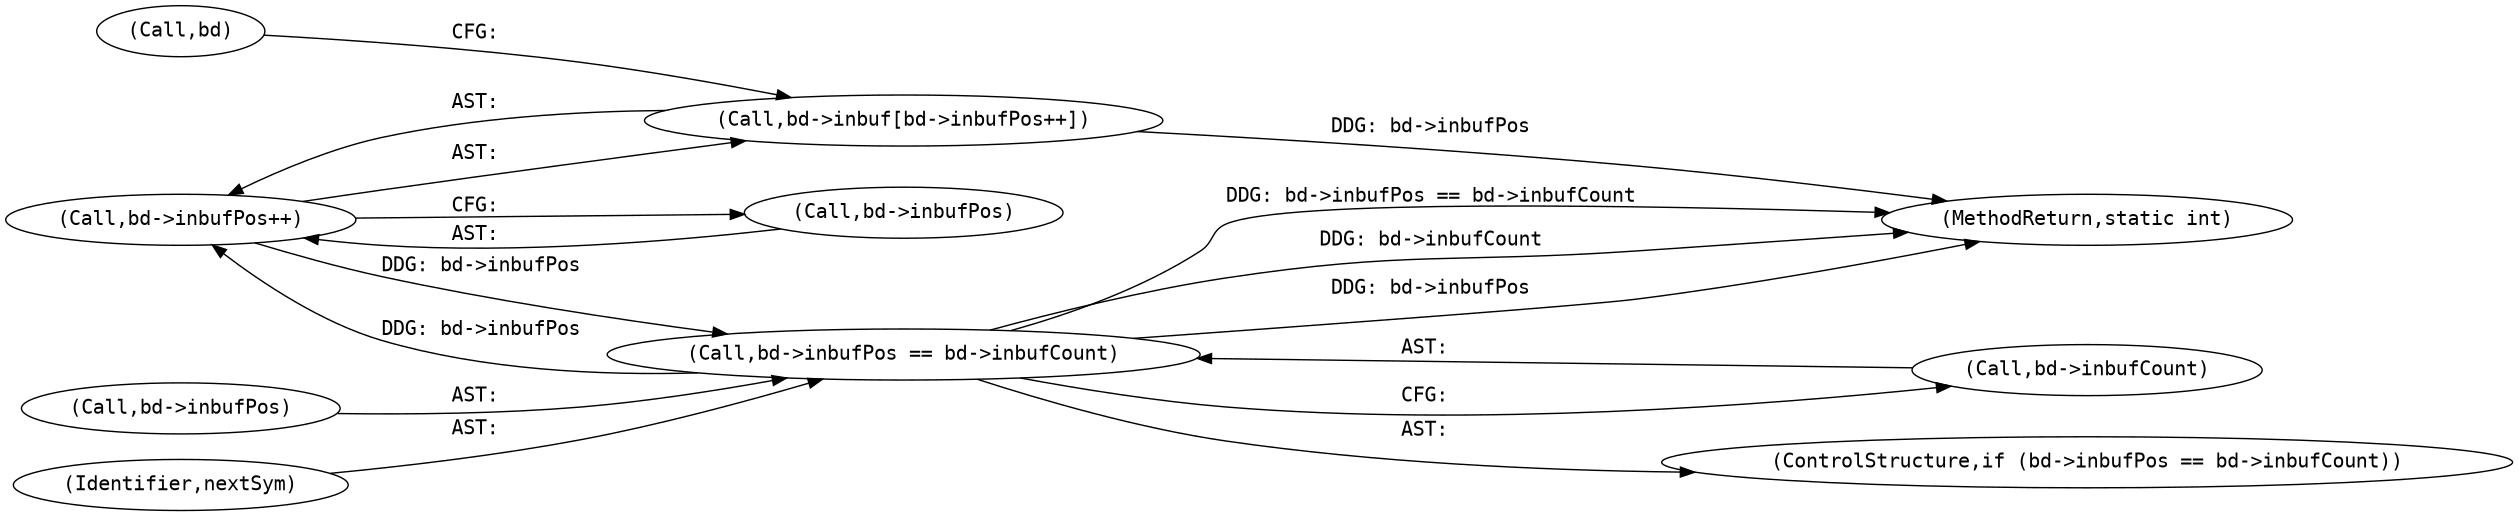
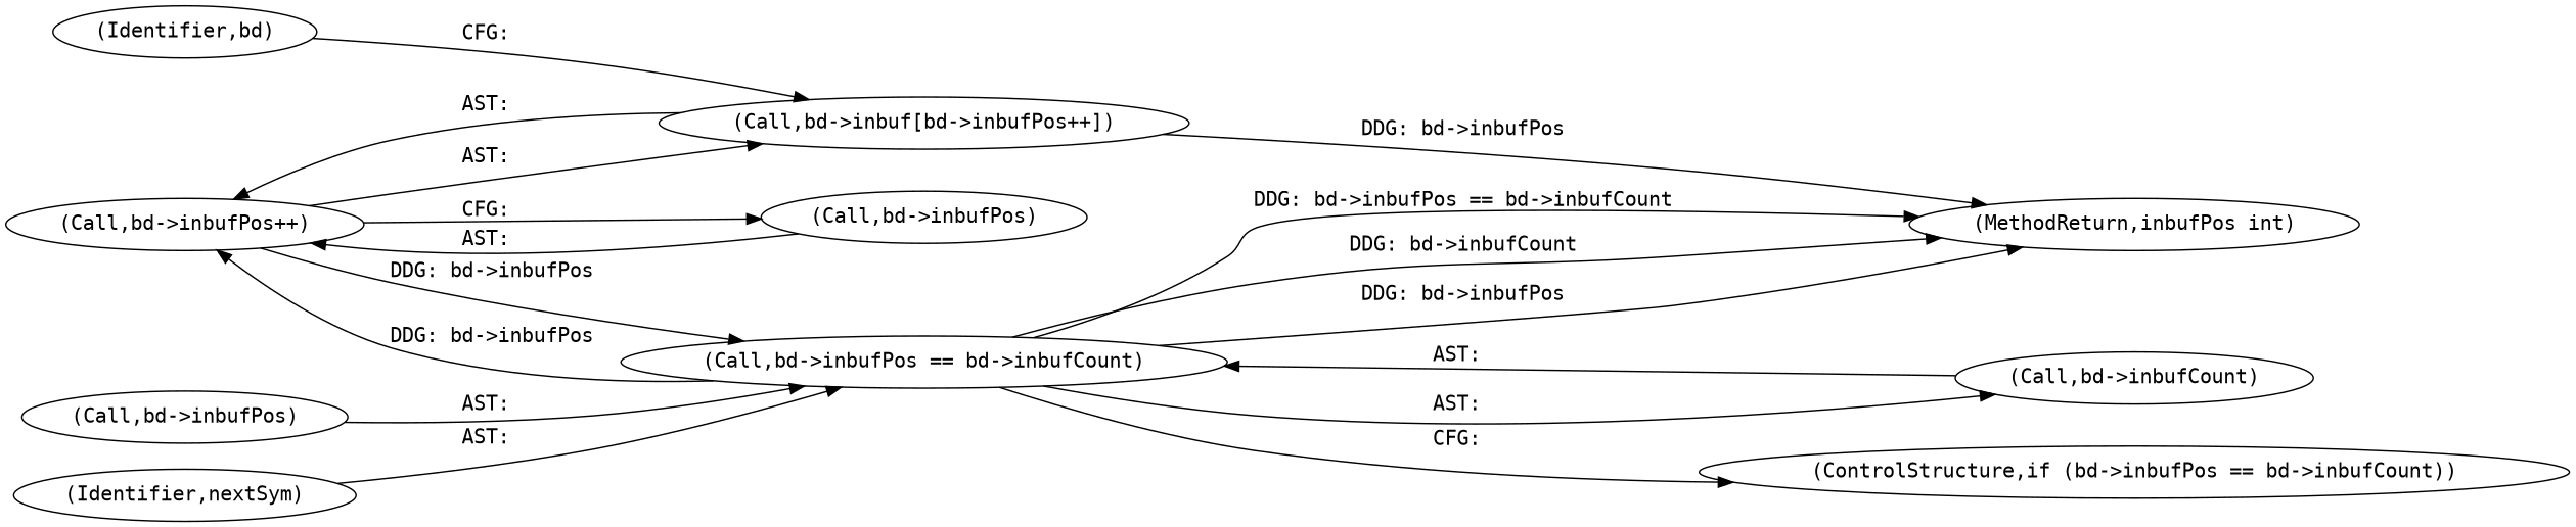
  digraph {
    fontname="DejaVu Sans Mono"
    rankdir=LR
    node [fontname="DejaVu Sans Mono"]
    edge [fontname="DejaVu Sans Mono"]
    n1 [label="(Call,bd->inbufPos++)"]
    n2 [label="(Call,bd->inbufPos == bd->inbufCount)"]
    n3 [label="(Call,bd->inbuf[bd->inbufPos++])"]
    n4 [label="(Call,bd->inbufPos)"]
-   n5 [label="(MethodReturn,static int)"]
+   n5 [label="(MethodReturn,inbufPos int)"]
    n6 [label="(ControlStructure,if (bd->inbufPos == bd->inbufCount))"]
    n7 [label="(Call,bd->inbufCount)"]
    n8 [label="(Call,bd->inbufPos)"]
    n9 [label="(Identifier,nextSym)"]
-   n10 [label="(Call,bd)"]
+   n10 [label="(Identifier,bd)"]
    n1 -> n2 [label="DDG: bd->inbufPos"]
    n1 -> n3 [label="AST: "]
    n1 -> n4 [label="CFG: "]
    n2 -> n1 [label="DDG: bd->inbufPos"]
    n2 -> n5 [label="DDG: bd->inbufPos"]
    n2 -> n5 [label="DDG: bd->inbufPos == bd->inbufCount"]
    n2 -> n5 [label="DDG: bd->inbufCount"]
-   n2 -> n6 [label="AST: "]
-   n2 -> n7 [label="CFG: "]
+   n2 -> n6 [label="CFG: "]
+   n2 -> n7 [label="AST: "]
    n3 -> n1 [label="AST: "]
    n3 -> n5 [label="DDG: bd->inbufPos"]
    n4 -> n1 [label="AST: "]
    n7 -> n2 [label="AST: "]
    n8 -> n2 [label="AST: "]
    n9 -> n2 [label="AST: "]
    n10 -> n3 [label="CFG: "]
  }
